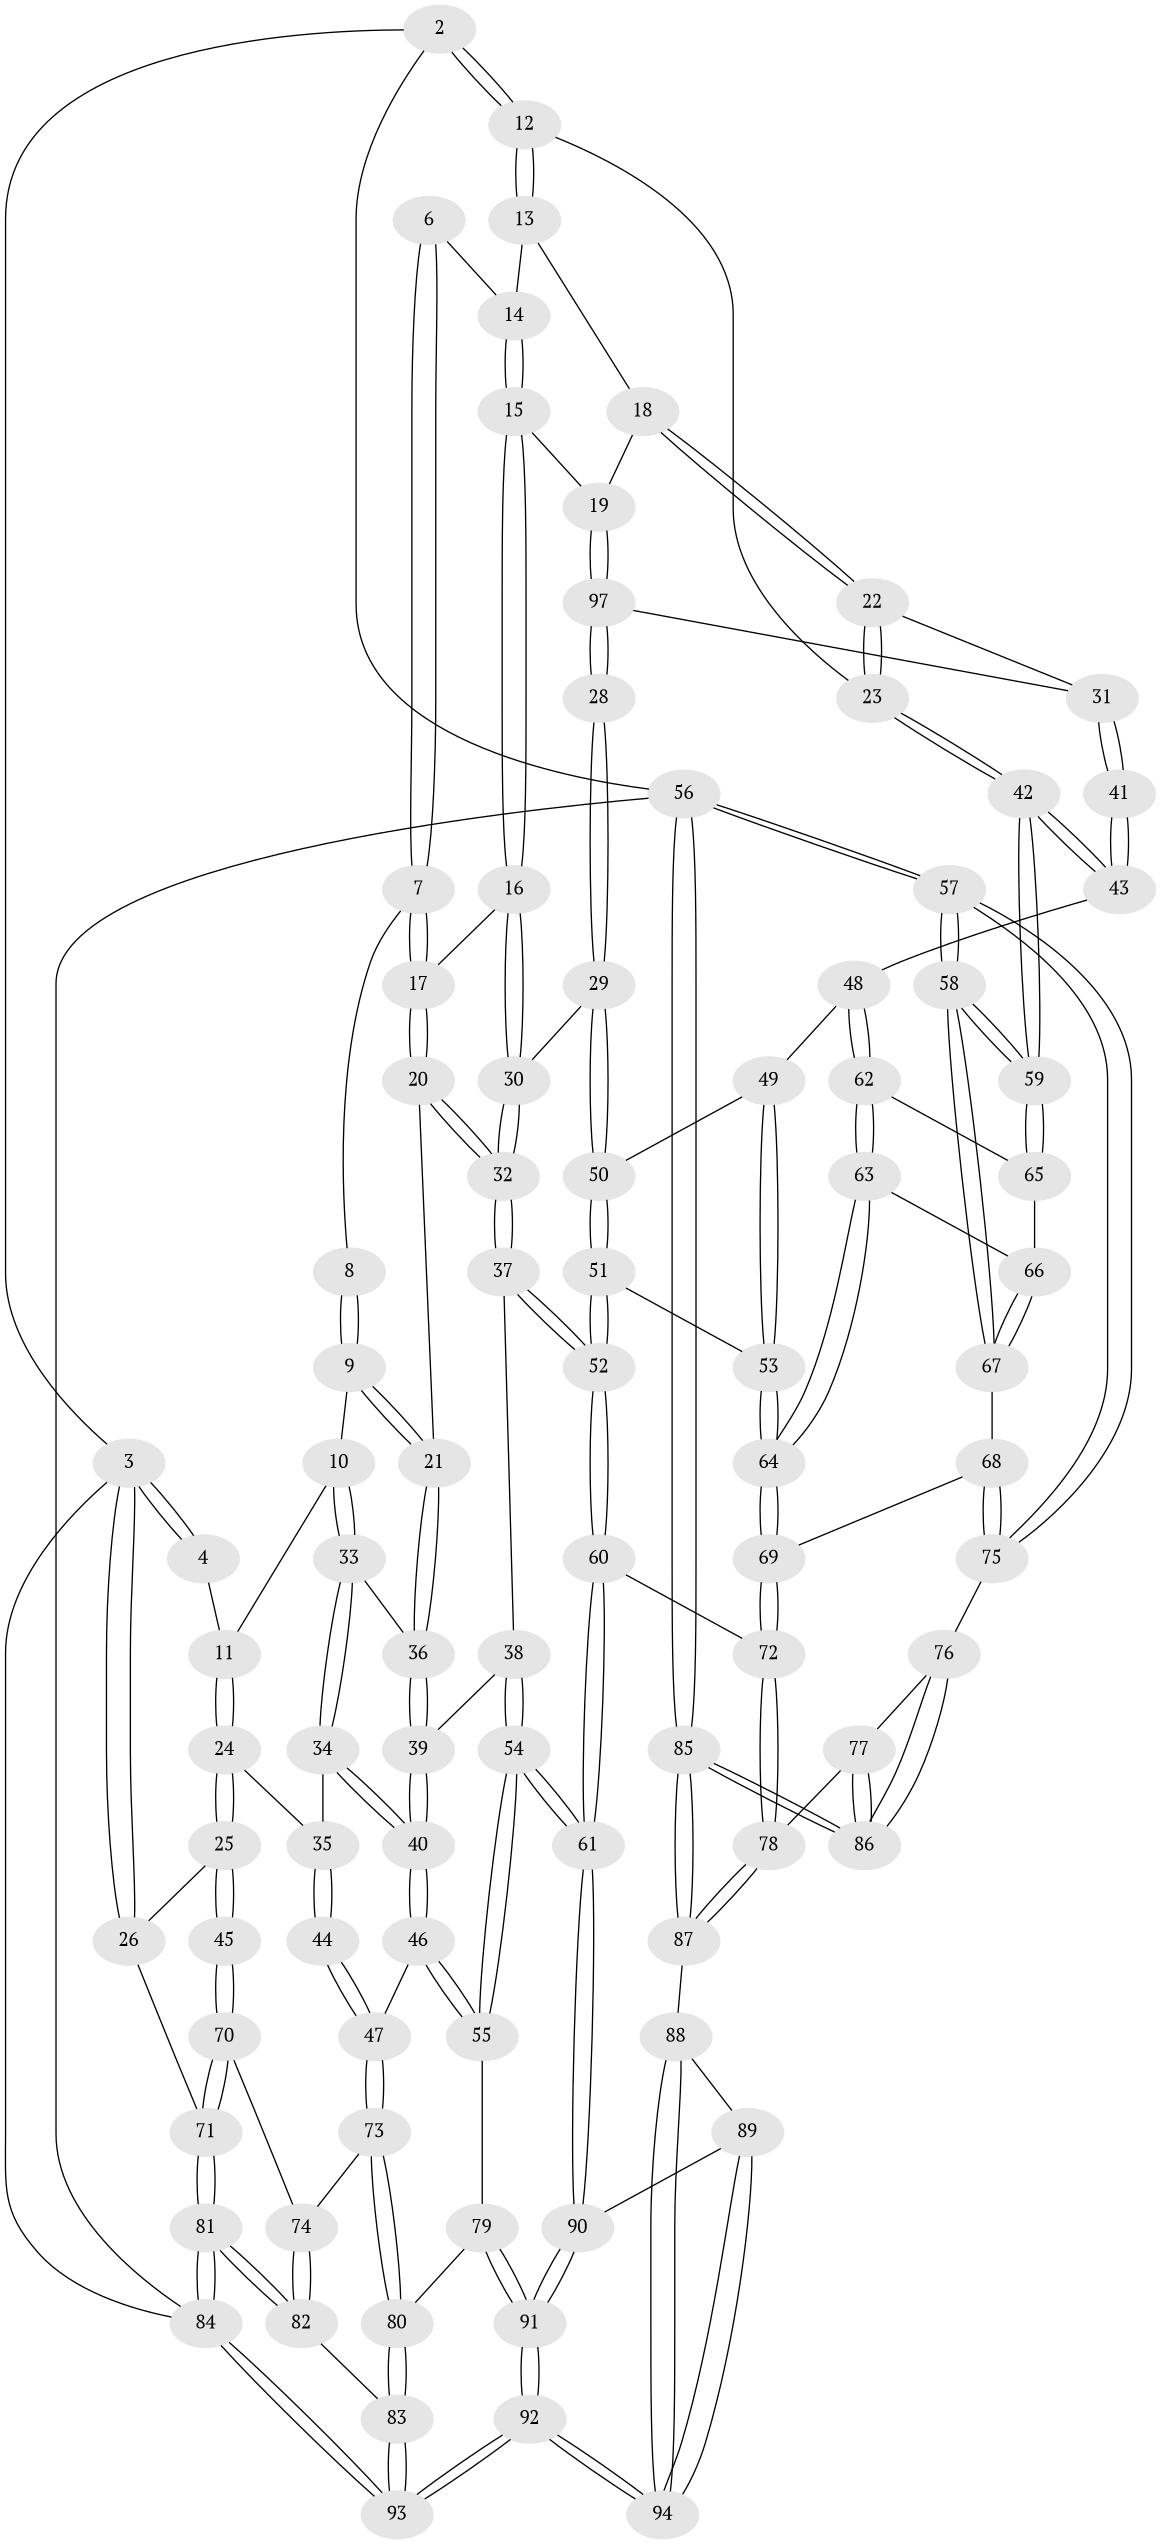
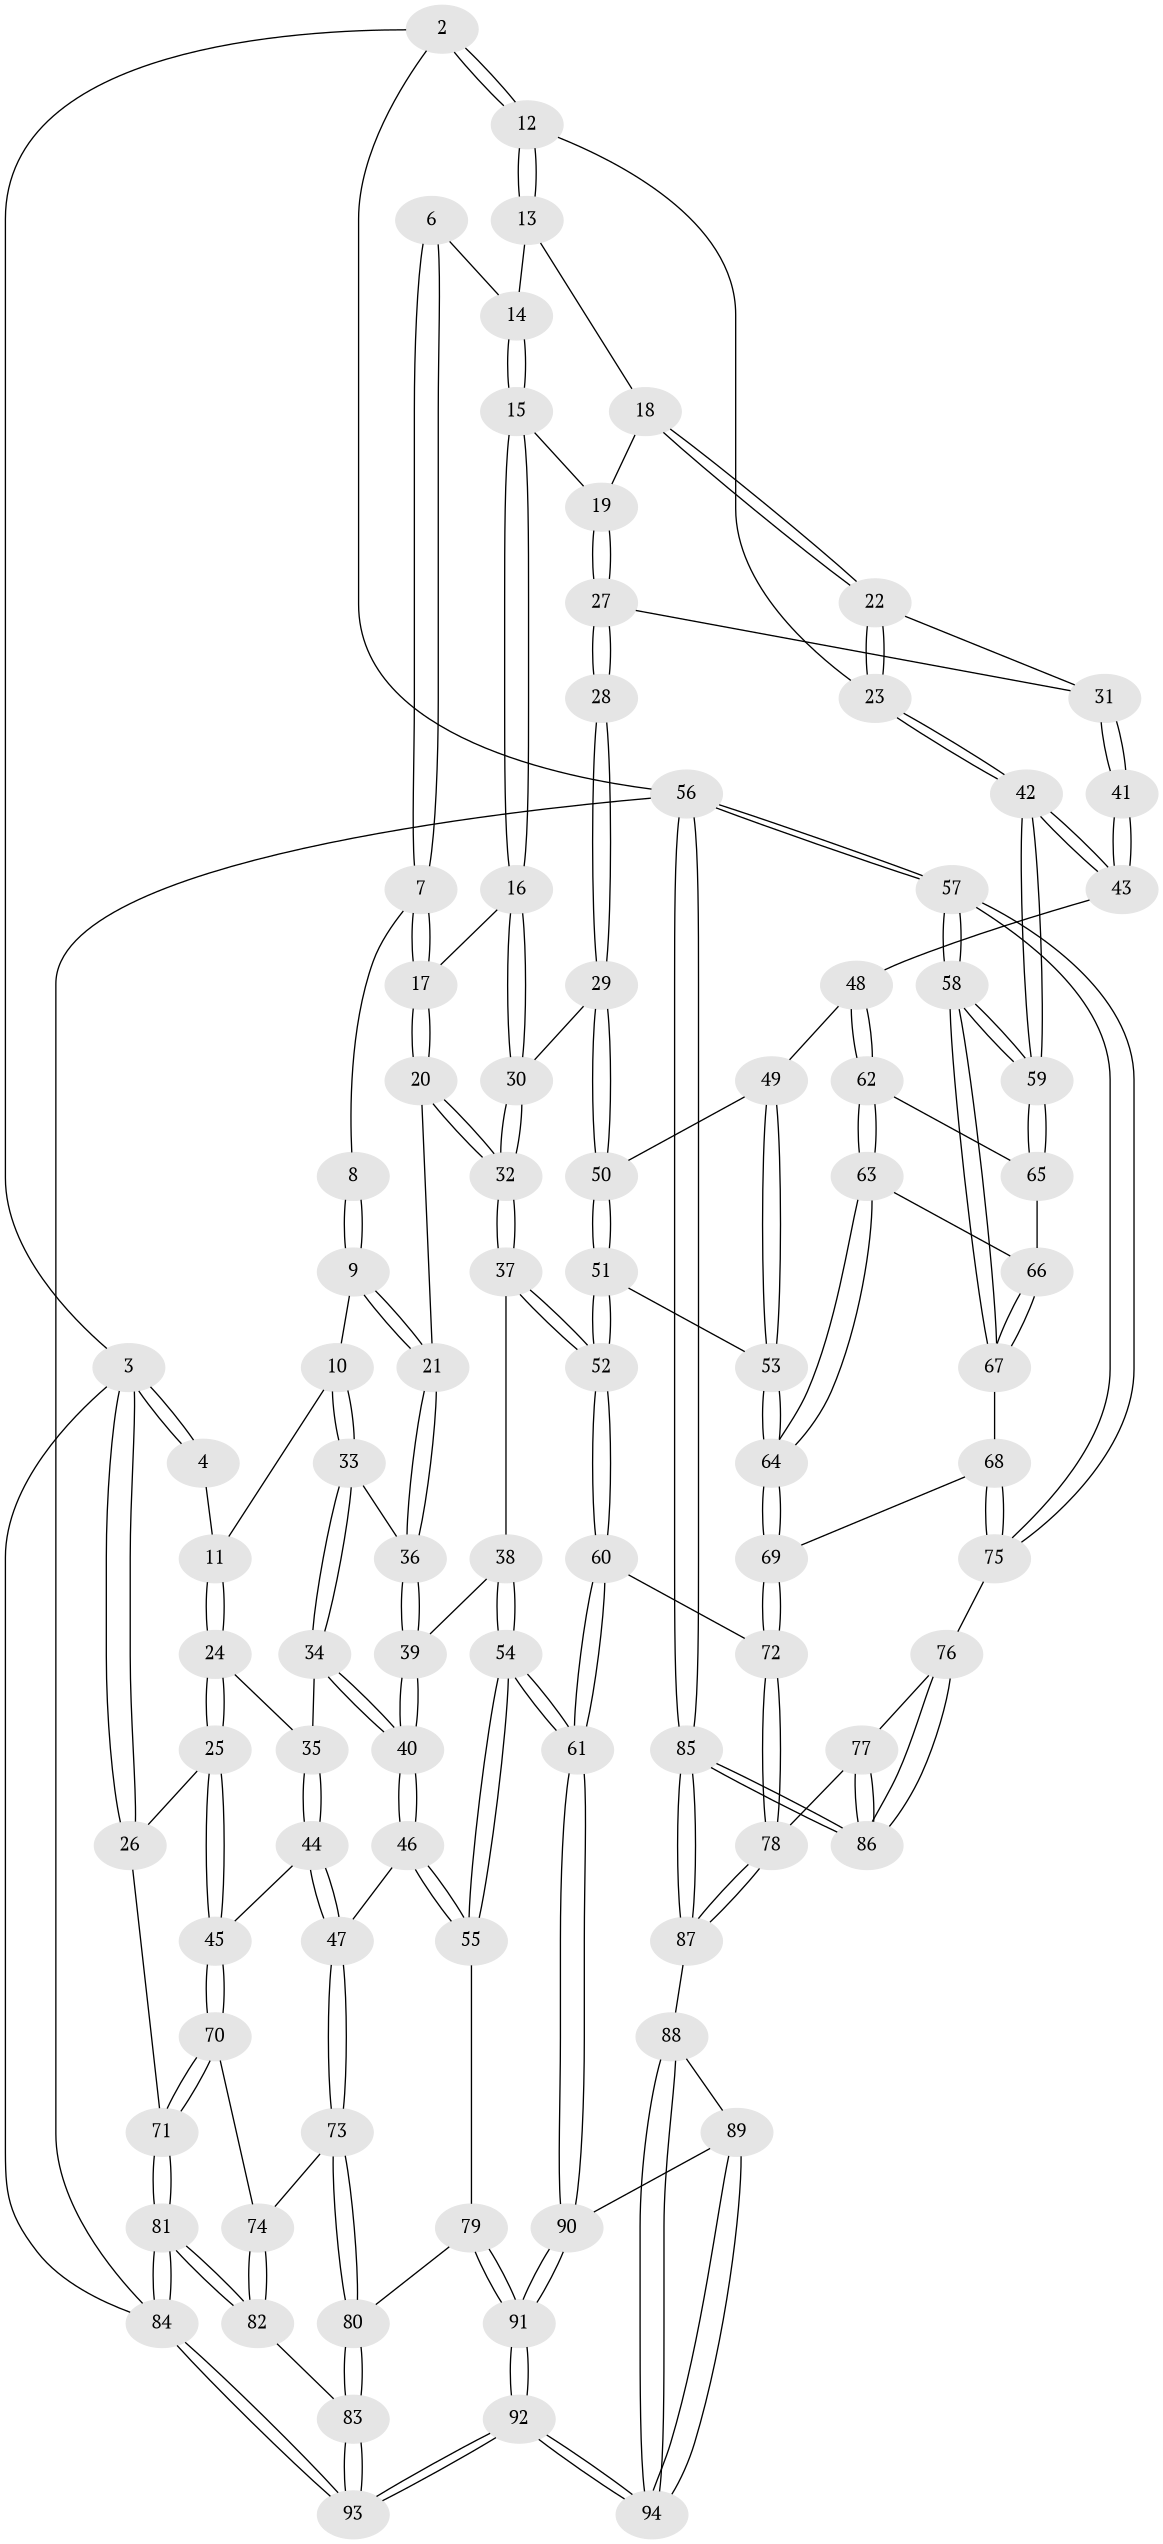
  graph {
    fontname="PT Serif"
    node [color=gray90 fontname="PT Serif" style=filled]
    edge [fontname="PT Serif"]
    2
    3
    12
    56
    6
    7
    14
    4
    26
    84
    13
    23
    57
    85
    11
    71
    93
    24
    8
    9
    17
    15
    20
    10
    21
    33
    36
    34
    25
    35
    18
    42
    19
    22
    16
    30
-   27 [label=97]
+   27
    32
    31
    28
    37
    39
    41
    43
    59
    45
    44
    70
    81
    29
    50
    51
    38
    52
    40
    46
    47
    54
    60
    55
    61
    48
    65
    49
    62
    73
    74
    79
    80
    53
    63
    64
    72
    69
    90
    91
    58
    75
    86
    87
    67
    76
    68
    66
    78
    82
    83
    77
    88
    92
    89
    94
    2 -- 3
    2 -- 12
    2 -- 12
    2 -- 56
    3 -- 4
    3 -- 4
    3 -- 26
    3 -- 26
    3 -- 84
    12 -- 13
    12 -- 13
    12 -- 23
    56 -- 84
    56 -- 57
    56 -- 57
    56 -- 85
    56 -- 85
    6 -- 7
    6 -- 7
    6 -- 14
    7 -- 8
    7 -- 17
    7 -- 17
    14 -- 15
    14 -- 15
    4 -- 11
    26 -- 71
    84 -- 93
    84 -- 93
    13 -- 14
    13 -- 18
    23 -- 42
    23 -- 42
    57 -- 58
    57 -- 58
    57 -- 75
    57 -- 75
    85 -- 86
    85 -- 86
    85 -- 87
    85 -- 87
    11 -- 24
    11 -- 24
    71 -- 81
    71 -- 81
    24 -- 25
    24 -- 25
    24 -- 35
    8 -- 9
    8 -- 9
    9 -- 10
    9 -- 21
    9 -- 21
    17 -- 20
    17 -- 20
    15 -- 19
    15 -- 16
    15 -- 16
    20 -- 21
    20 -- 32
    20 -- 32
    10 -- 11
    10 -- 33
    10 -- 33
    21 -- 36
    21 -- 36
    33 -- 36
    33 -- 34
    33 -- 34
    36 -- 39
    36 -- 39
    34 -- 35
    34 -- 40
    34 -- 40
    25 -- 26
    25 -- 45
    25 -- 45
    35 -- 44
    35 -- 44
    18 -- 19
    18 -- 22
    18 -- 22
    42 -- 43
    42 -- 43
    42 -- 59
    42 -- 59
    19 -- 27
    19 -- 27
    22 -- 23
    22 -- 23
    22 -- 31
    16 -- 17
    16 -- 30
    16 -- 30
    30 -- 32
    30 -- 32
    27 -- 31
    27 -- 28
    27 -- 28
    32 -- 37
    32 -- 37
    31 -- 41
    31 -- 41
    28 -- 29
    28 -- 29
    37 -- 38
    37 -- 52
    37 -- 52
    39 -- 40
    39 -- 40
    41 -- 43
    41 -- 43
    43 -- 48
    59 -- 65
    59 -- 65
    45 -- 70
    45 -- 70
+   44 -- 45
    44 -- 47
    44 -- 47
    70 -- 71
    70 -- 71
    70 -- 74
    81 -- 84
    81 -- 84
    81 -- 82
    81 -- 82
    29 -- 30
    29 -- 50
    29 -- 50
    50 -- 51
    50 -- 51
    51 -- 52
    51 -- 52
    51 -- 53
    38 -- 39
    38 -- 54
    38 -- 54
    52 -- 60
    52 -- 60
    40 -- 46
    40 -- 46
    46 -- 47
    46 -- 55
    46 -- 55
    47 -- 73
    47 -- 73
    54 -- 55
    54 -- 55
    54 -- 61
    54 -- 61
    60 -- 61
    60 -- 61
    60 -- 72
    55 -- 79
    61 -- 90
    61 -- 90
    48 -- 49
    48 -- 62
    48 -- 62
    65 -- 66
    49 -- 50
    49 -- 53
    49 -- 53
    62 -- 65
    62 -- 63
    62 -- 63
    73 -- 74
    73 -- 80
    73 -- 80
    74 -- 82
    74 -- 82
    79 -- 80
    79 -- 91
    79 -- 91
    80 -- 83
    80 -- 83
    53 -- 64
    53 -- 64
    63 -- 64
    63 -- 64
    63 -- 66
    64 -- 69
    64 -- 69
    72 -- 78
    72 -- 78
    69 -- 72
    69 -- 72
    90 -- 91
    90 -- 91
    91 -- 92
    91 -- 92
    58 -- 59
    58 -- 59
    58 -- 67
    58 -- 67
    75 -- 76
    87 -- 88
    67 -- 68
    76 -- 86
    76 -- 86
    76 -- 77
    68 -- 69
    68 -- 75
    68 -- 75
    66 -- 67
    66 -- 67
    78 -- 87
    78 -- 87
    82 -- 83
    83 -- 93
    83 -- 93
    77 -- 86
    77 -- 86
    77 -- 78
    88 -- 89
    88 -- 94
    88 -- 94
    92 -- 93
    92 -- 93
    92 -- 94
    92 -- 94
    89 -- 90
    89 -- 94
    89 -- 94
  }
